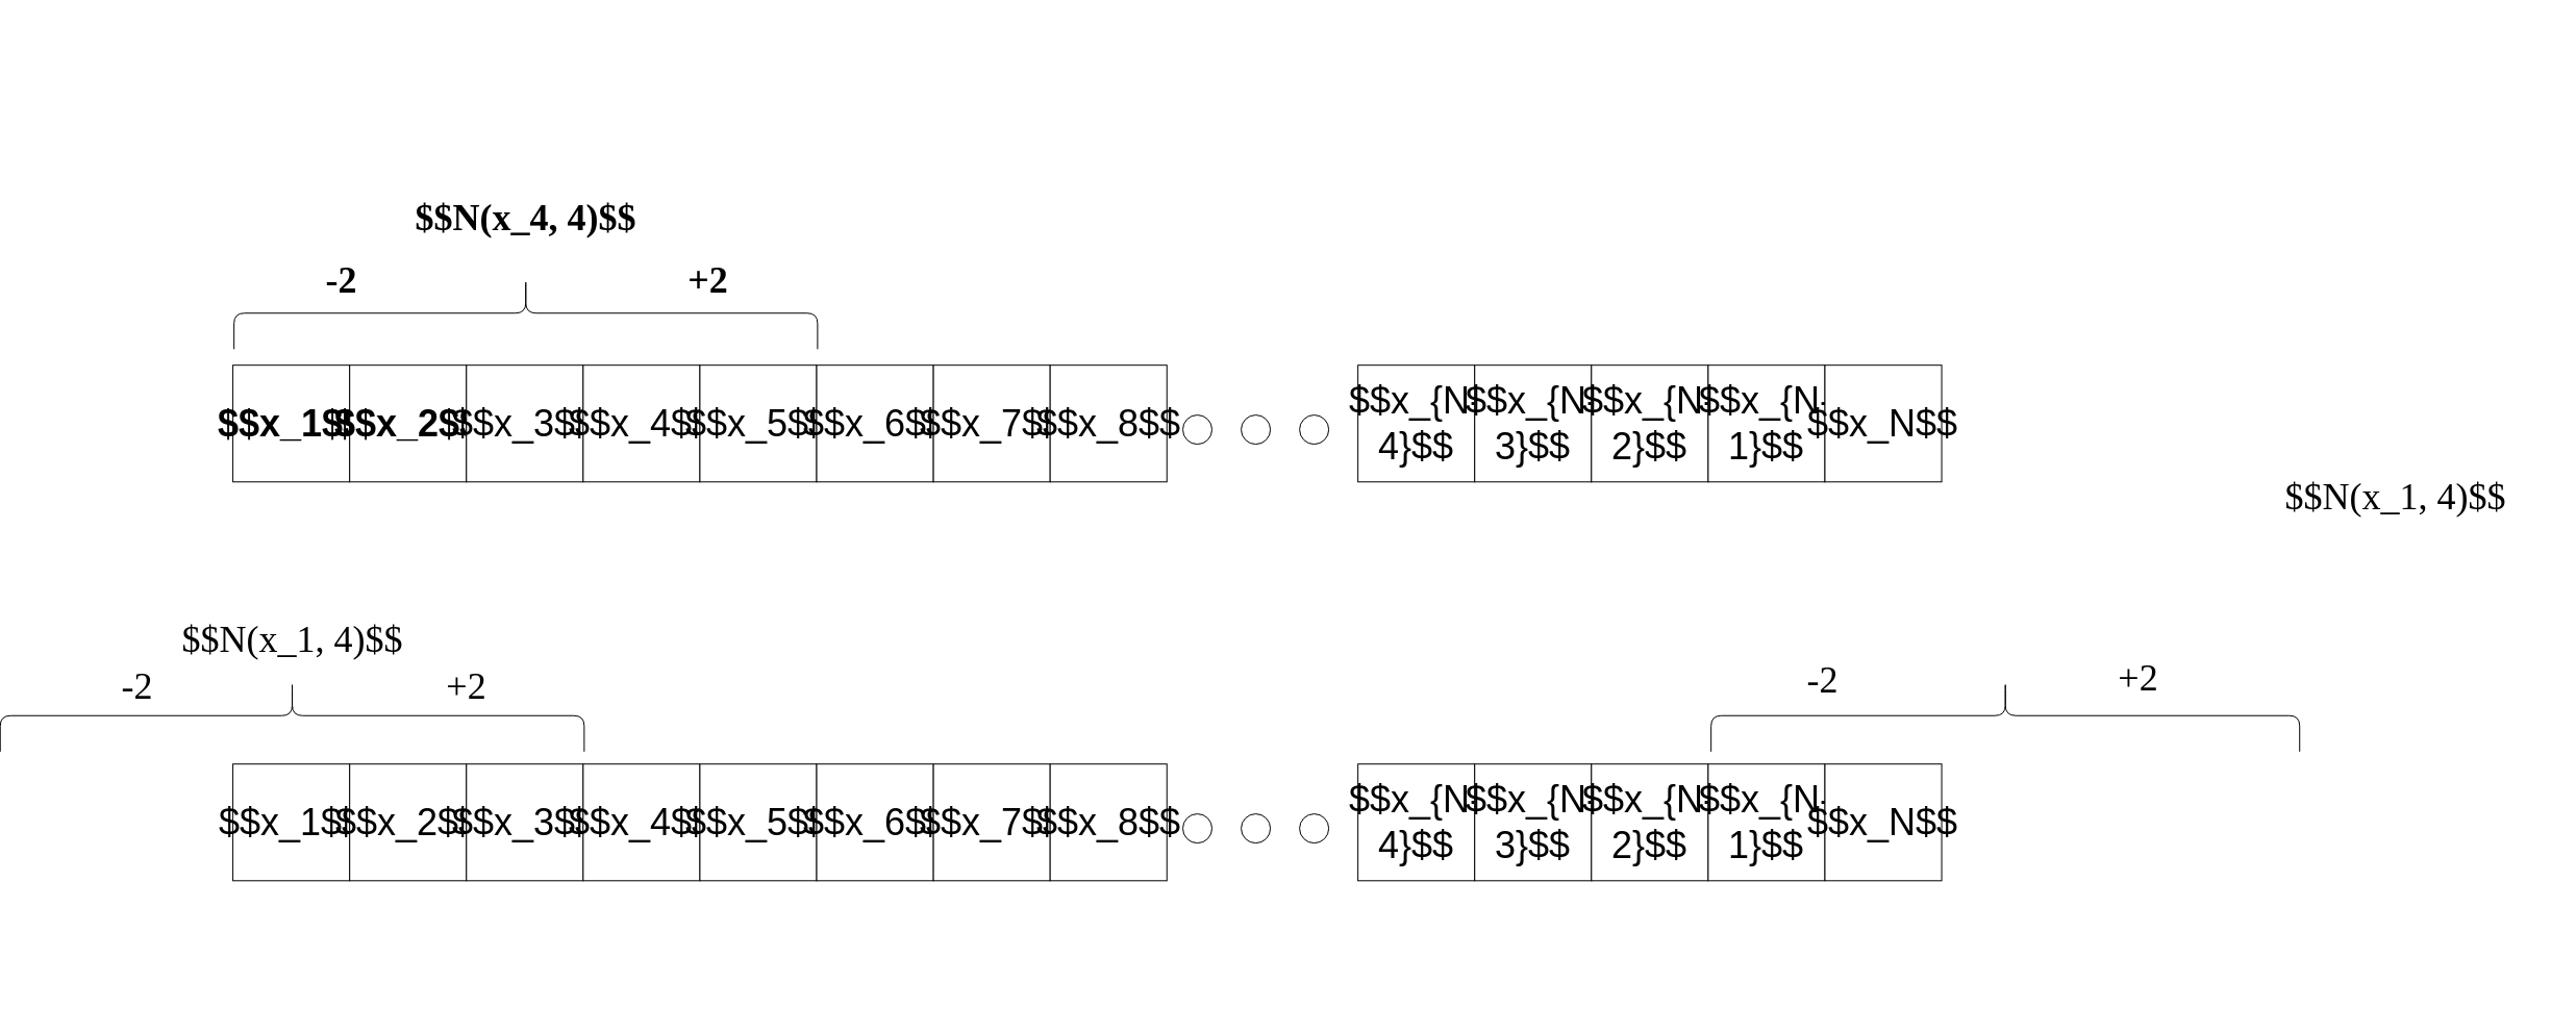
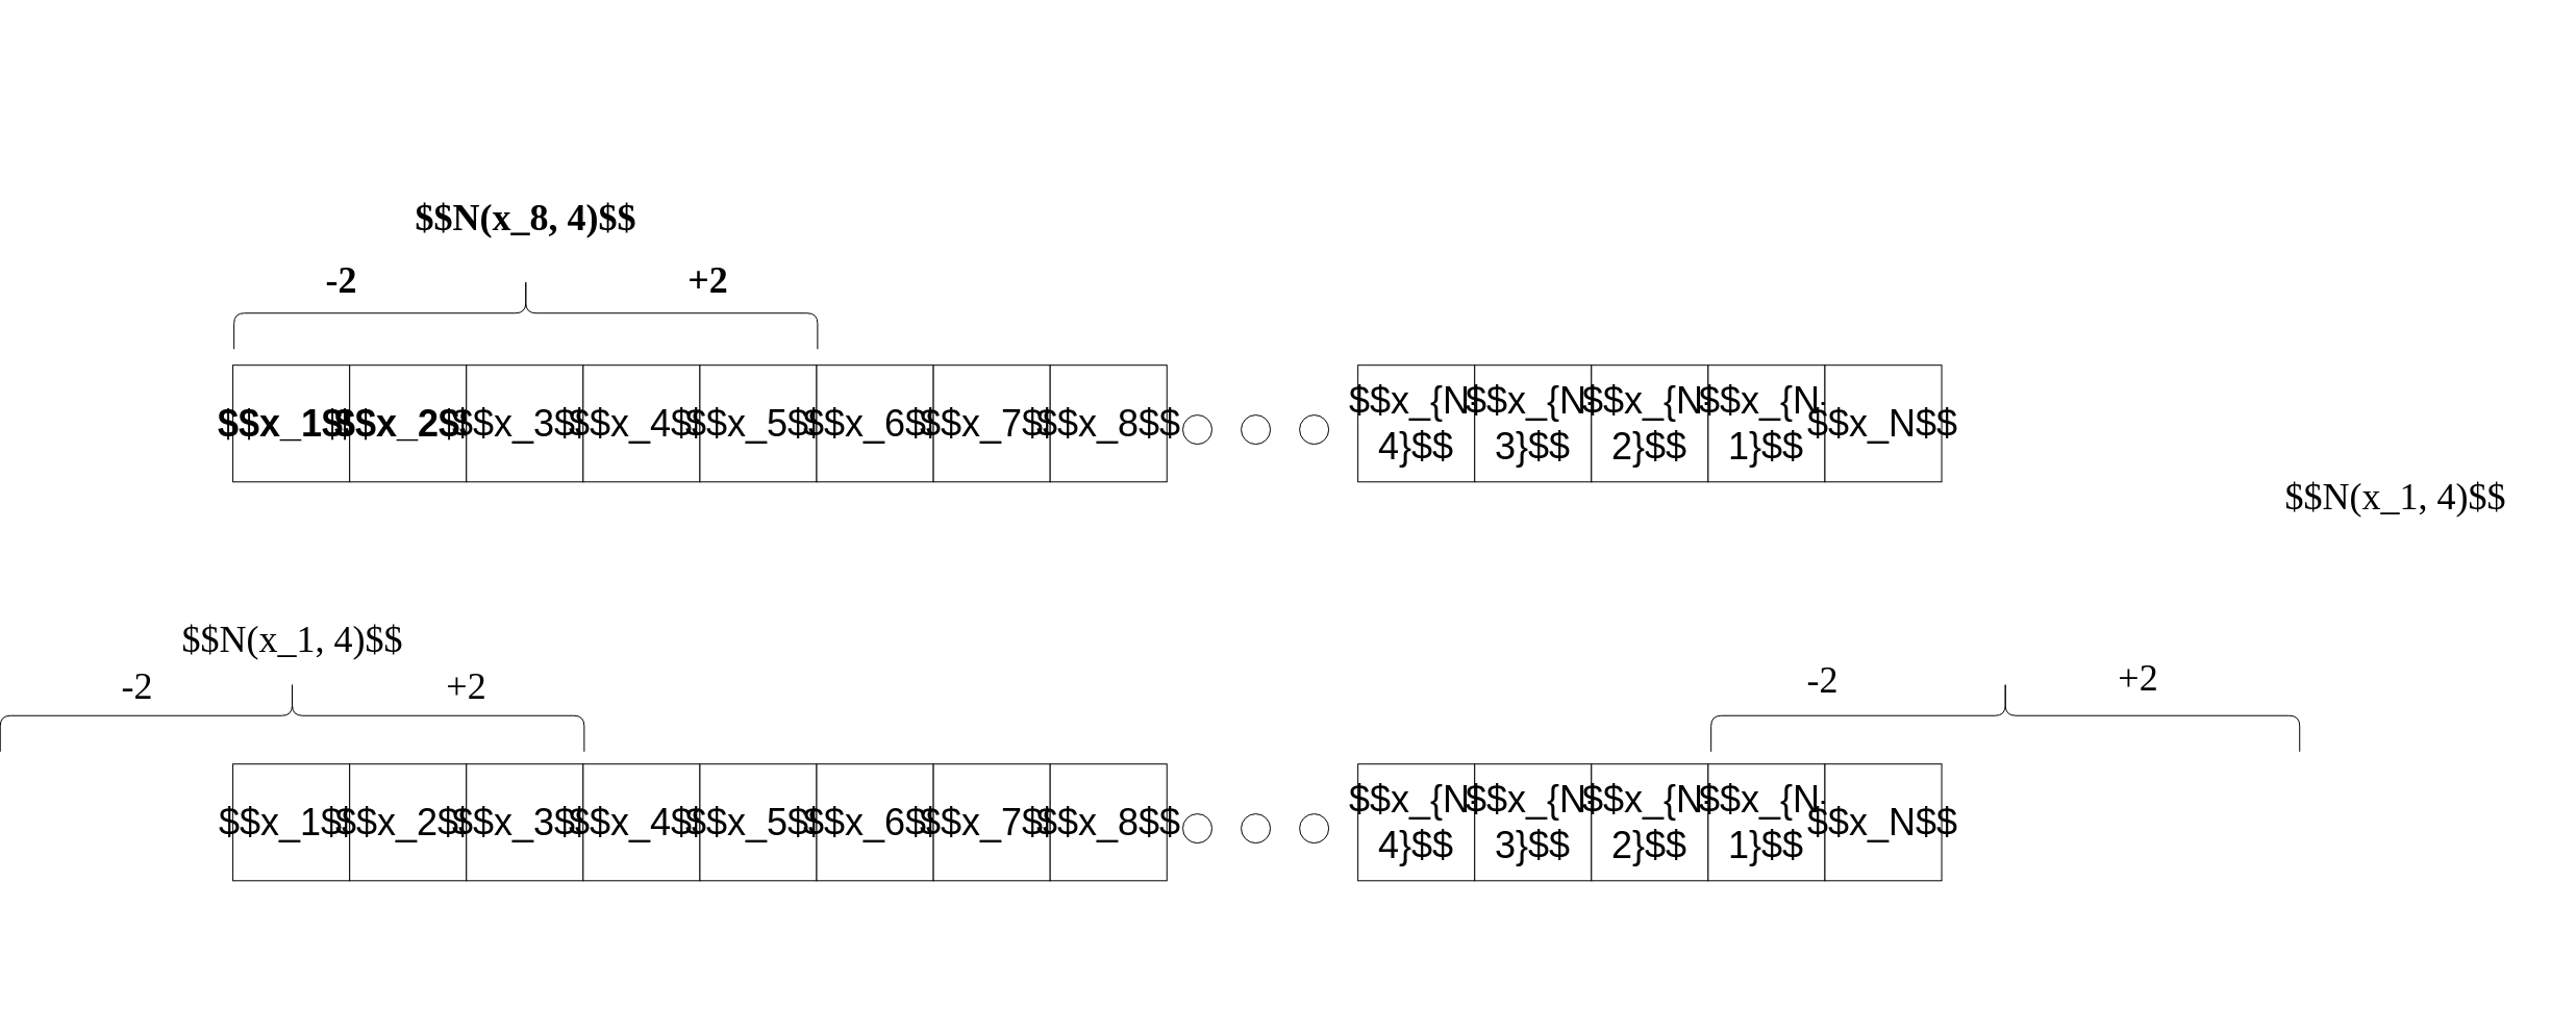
  <mxCell id="0" />
  <mxCell id="1" parent="0" />
  <mxCell id="2" value="&lt;h1&gt;&lt;font style=&quot;font-size: 36px&quot;&gt;$$x_1$$&lt;/font&gt;&lt;/h1&gt;" style="whiteSpace=wrap;html=1;aspect=fixed;" parent="1" vertex="1"><mxGeometry x="142.104" y="350.187" width="112.082" height="112.082" as="geometry" /></mxCell>
  <mxCell id="3" value="&lt;h1&gt;&lt;span&gt;&lt;font style=&quot;font-size: 36px&quot;&gt;$$x_2$$&lt;/font&gt;&lt;/span&gt;&lt;/h1&gt;" style="whiteSpace=wrap;html=1;aspect=fixed;" parent="1" vertex="1"><mxGeometry x="254.186" y="350.187" width="112.082" height="112.082" as="geometry" /></mxCell>
  <mxCell id="4" value="&lt;span&gt;&lt;font style=&quot;font-size: 36px&quot;&gt;$$x_3$$&lt;/font&gt;&lt;/span&gt;" style="whiteSpace=wrap;html=1;aspect=fixed;" parent="1" vertex="1"><mxGeometry x="366.268" y="350.187" width="112.082" height="112.082" as="geometry" /></mxCell>
  <mxCell id="5" value="&lt;span&gt;&lt;font style=&quot;font-size: 36px&quot;&gt;$$x_4$$&lt;/font&gt;&lt;/span&gt;" style="whiteSpace=wrap;html=1;aspect=fixed;" parent="1" vertex="1"><mxGeometry x="478.35" y="350.187" width="112.082" height="112.082" as="geometry" /></mxCell>
  <mxCell id="6" value="&lt;span&gt;&lt;font style=&quot;font-size: 36px&quot;&gt;$$x_5$$&lt;/font&gt;&lt;/span&gt;" style="whiteSpace=wrap;html=1;aspect=fixed;" parent="1" vertex="1"><mxGeometry x="590.431" y="350.187" width="112.082" height="112.082" as="geometry" /></mxCell>
  <mxCell id="7" value="&lt;span&gt;&lt;font style=&quot;font-size: 36px&quot;&gt;$$x_6$$&lt;/font&gt;&lt;/span&gt;" style="whiteSpace=wrap;html=1;aspect=fixed;" parent="1" vertex="1"><mxGeometry x="702.513" y="350.187" width="112.082" height="112.082" as="geometry" /></mxCell>
  <mxCell id="8" value="&lt;span&gt;&lt;font style=&quot;font-size: 36px&quot;&gt;$$x_7$$&lt;/font&gt;&lt;/span&gt;" style="whiteSpace=wrap;html=1;aspect=fixed;" parent="1" vertex="1"><mxGeometry x="814.595" y="350.187" width="112.082" height="112.082" as="geometry" /></mxCell>
  <mxCell id="9" value="&lt;span&gt;&lt;font style=&quot;font-size: 36px&quot;&gt;$$x_8$$&lt;/font&gt;&lt;/span&gt;" style="whiteSpace=wrap;html=1;aspect=fixed;" parent="1" vertex="1"><mxGeometry x="926.677" y="350.187" width="112.082" height="112.082" as="geometry" /></mxCell>
  <mxCell id="10" value="" style="ellipse;whiteSpace=wrap;html=1;aspect=fixed;" parent="1" vertex="1"><mxGeometry x="1054.024" y="398.065" width="28.02" height="28.02" as="geometry" /></mxCell>
  <mxCell id="11" value="" style="ellipse;whiteSpace=wrap;html=1;aspect=fixed;" parent="1" vertex="1"><mxGeometry x="1110.065" y="398.065" width="28.02" height="28.02" as="geometry" /></mxCell>
  <mxCell id="12" value="" style="ellipse;whiteSpace=wrap;html=1;aspect=fixed;" parent="1" vertex="1"><mxGeometry x="1166.106" y="398.065" width="28.02" height="28.02" as="geometry" /></mxCell>
  <mxCell id="13" value="&lt;span&gt;&lt;font style=&quot;font-size: 36px&quot;&gt;$$x_{N-4}$$&lt;/font&gt;&lt;/span&gt;" style="whiteSpace=wrap;html=1;aspect=fixed;" parent="1" vertex="1"><mxGeometry x="1222.147" y="350.187" width="112.082" height="112.082" as="geometry" /></mxCell>
  <mxCell id="14" value="&lt;font style=&quot;font-size: 36px&quot;&gt;$$x_{N-3}$$&lt;/font&gt;" style="whiteSpace=wrap;html=1;aspect=fixed;" parent="1" vertex="1"><mxGeometry x="1334.229" y="350.187" width="112.082" height="112.082" as="geometry" /></mxCell>
  <mxCell id="15" value="&lt;font style=&quot;font-size: 36px&quot;&gt;$$x_{N-2}$$&lt;/font&gt;" style="whiteSpace=wrap;html=1;aspect=fixed;" parent="1" vertex="1"><mxGeometry x="1446.31" y="350.187" width="112.082" height="112.082" as="geometry" /></mxCell>
  <mxCell id="16" value="&lt;font style=&quot;font-size: 36px&quot;&gt;$$x_{N-1}$$&lt;/font&gt;" style="whiteSpace=wrap;html=1;aspect=fixed;" parent="1" vertex="1"><mxGeometry x="1558.392" y="350.187" width="112.082" height="112.082" as="geometry" /></mxCell>
  <mxCell id="17" value="&lt;span&gt;&lt;font style=&quot;font-size: 36px&quot;&gt;$$x_N$$&lt;/font&gt;&lt;/span&gt;" style="whiteSpace=wrap;html=1;aspect=fixed;" parent="1" vertex="1"><mxGeometry x="1670.474" y="350.187" width="112.082" height="112.082" as="geometry" /></mxCell>
  <mxCell id="18" value="" style="shape=curlyBracket;whiteSpace=wrap;html=1;rounded=1;flipH=1;fontFamily=Lucida Console;fontSize=36;rotation=-90;" parent="1" vertex="1"><mxGeometry x="388.7" y="20.11" width="69.17" height="560.22" as="geometry" /></mxCell>
  <mxCell id="19" value="&lt;h1&gt;&lt;font style=&quot;font-size: 36px&quot;&gt;+2&lt;/font&gt;&lt;/h1&gt;" style="text;html=1;align=center;verticalAlign=middle;resizable=0;points=[];autosize=1;strokeColor=none;fillColor=none;fontSize=18;fontFamily=Lucida Console;" parent="1" vertex="1"><mxGeometry x="568.002" y="228.997" width="60" height="80" as="geometry" /></mxCell>
  <mxCell id="20" value="&lt;h1&gt;&lt;font style=&quot;font-size: 36px&quot;&gt;-2&lt;/font&gt;&lt;/h1&gt;" style="text;html=1;align=center;verticalAlign=middle;resizable=0;points=[];autosize=1;strokeColor=none;fillColor=none;fontSize=18;fontFamily=Lucida Console;" parent="1" vertex="1"><mxGeometry x="215.618" y="228.997" width="60" height="80" as="geometry" /></mxCell>
- <mxCell id="21" value="&lt;h1&gt;&lt;font style=&quot;font-size: 36px&quot;&gt;$$N(x_4, 4)$$&lt;/font&gt;&lt;/h1&gt;" style="text;html=1;align=center;verticalAlign=middle;resizable=0;points=[];autosize=1;strokeColor=none;fillColor=none;fontSize=18;fontFamily=Lucida Console;" parent="1" vertex="1"><mxGeometry x="268.289" y="169" width="310" height="80" as="geometry" /></mxCell>
+ <mxCell id="21" value="&lt;h1&gt;&lt;font style=&quot;font-size: 36px&quot;&gt;$$N(x_8, 4)$$&lt;/font&gt;&lt;/h1&gt;" style="text;html=1;align=center;verticalAlign=middle;resizable=0;points=[];autosize=1;strokeColor=none;fillColor=none;fontSize=18;fontFamily=Lucida Console;" parent="1" vertex="1"><mxGeometry x="268.289" y="169" width="310" height="80" as="geometry" /></mxCell>
  <mxCell id="22" value="&lt;font style=&quot;font-size: 36px&quot;&gt;$$x_1$$&lt;/font&gt;" style="whiteSpace=wrap;html=1;aspect=fixed;" parent="1" vertex="1"><mxGeometry x="142.104" y="733.207" width="112.082" height="112.082" as="geometry" /></mxCell>
  <mxCell id="23" value="&lt;span&gt;&lt;font style=&quot;font-size: 36px&quot;&gt;$$x_2$$&lt;/font&gt;&lt;/span&gt;" style="whiteSpace=wrap;html=1;aspect=fixed;" parent="1" vertex="1"><mxGeometry x="254.186" y="733.207" width="112.082" height="112.082" as="geometry" /></mxCell>
  <mxCell id="24" value="&lt;span&gt;&lt;font style=&quot;font-size: 36px&quot;&gt;$$x_3$$&lt;/font&gt;&lt;/span&gt;" style="whiteSpace=wrap;html=1;aspect=fixed;" parent="1" vertex="1"><mxGeometry x="366.268" y="733.207" width="112.082" height="112.082" as="geometry" /></mxCell>
  <mxCell id="25" value="&lt;span&gt;&lt;font style=&quot;font-size: 36px&quot;&gt;$$x_4$$&lt;/font&gt;&lt;/span&gt;" style="whiteSpace=wrap;html=1;aspect=fixed;" parent="1" vertex="1"><mxGeometry x="478.35" y="733.207" width="112.082" height="112.082" as="geometry" /></mxCell>
  <mxCell id="26" value="&lt;span&gt;&lt;font style=&quot;font-size: 36px&quot;&gt;$$x_5$$&lt;/font&gt;&lt;/span&gt;" style="whiteSpace=wrap;html=1;aspect=fixed;" parent="1" vertex="1"><mxGeometry x="590.431" y="733.207" width="112.082" height="112.082" as="geometry" /></mxCell>
  <mxCell id="27" value="&lt;span&gt;&lt;font style=&quot;font-size: 36px&quot;&gt;$$x_6$$&lt;/font&gt;&lt;/span&gt;" style="whiteSpace=wrap;html=1;aspect=fixed;" parent="1" vertex="1"><mxGeometry x="702.513" y="733.207" width="112.082" height="112.082" as="geometry" /></mxCell>
  <mxCell id="28" value="&lt;span&gt;&lt;font style=&quot;font-size: 36px&quot;&gt;$$x_7$$&lt;/font&gt;&lt;/span&gt;" style="whiteSpace=wrap;html=1;aspect=fixed;" parent="1" vertex="1"><mxGeometry x="814.595" y="733.207" width="112.082" height="112.082" as="geometry" /></mxCell>
  <mxCell id="29" value="&lt;span&gt;&lt;font style=&quot;font-size: 36px&quot;&gt;$$x_8$$&lt;/font&gt;&lt;/span&gt;" style="whiteSpace=wrap;html=1;aspect=fixed;" parent="1" vertex="1"><mxGeometry x="926.677" y="733.207" width="112.082" height="112.082" as="geometry" /></mxCell>
  <mxCell id="30" value="" style="ellipse;whiteSpace=wrap;html=1;aspect=fixed;" parent="1" vertex="1"><mxGeometry x="1054.024" y="781.084" width="28.02" height="28.02" as="geometry" /></mxCell>
  <mxCell id="31" value="" style="ellipse;whiteSpace=wrap;html=1;aspect=fixed;" parent="1" vertex="1"><mxGeometry x="1110.065" y="781.084" width="28.02" height="28.02" as="geometry" /></mxCell>
  <mxCell id="32" value="" style="ellipse;whiteSpace=wrap;html=1;aspect=fixed;" parent="1" vertex="1"><mxGeometry x="1166.106" y="781.084" width="28.02" height="28.02" as="geometry" /></mxCell>
  <mxCell id="33" value="&lt;span&gt;&lt;font style=&quot;font-size: 36px&quot;&gt;$$x_{N-4}$$&lt;/font&gt;&lt;/span&gt;" style="whiteSpace=wrap;html=1;aspect=fixed;" parent="1" vertex="1"><mxGeometry x="1222.147" y="733.207" width="112.082" height="112.082" as="geometry" /></mxCell>
  <mxCell id="34" value="&lt;font style=&quot;font-size: 36px&quot;&gt;$$x_{N-3}$$&lt;/font&gt;" style="whiteSpace=wrap;html=1;aspect=fixed;" parent="1" vertex="1"><mxGeometry x="1334.229" y="733.207" width="112.082" height="112.082" as="geometry" /></mxCell>
  <mxCell id="35" value="&lt;font style=&quot;font-size: 36px&quot;&gt;$$x_{N-2}$$&lt;/font&gt;" style="whiteSpace=wrap;html=1;aspect=fixed;" parent="1" vertex="1"><mxGeometry x="1446.31" y="733.207" width="112.082" height="112.082" as="geometry" /></mxCell>
  <mxCell id="36" value="&lt;font style=&quot;font-size: 36px&quot;&gt;$$x_{N-1}$$&lt;/font&gt;" style="whiteSpace=wrap;html=1;aspect=fixed;" parent="1" vertex="1"><mxGeometry x="1558.392" y="733.207" width="112.082" height="112.082" as="geometry" /></mxCell>
  <mxCell id="37" value="&lt;span&gt;&lt;font style=&quot;font-size: 36px&quot;&gt;$$x_N$$&lt;/font&gt;&lt;/span&gt;" style="whiteSpace=wrap;html=1;aspect=fixed;" parent="1" vertex="1"><mxGeometry x="1670.474" y="733.207" width="112.082" height="112.082" as="geometry" /></mxCell>
  <mxCell id="38" value="" style="shape=curlyBracket;whiteSpace=wrap;html=1;rounded=1;flipH=1;fontFamily=Lucida Console;fontSize=36;rotation=-90;" parent="1" vertex="1"><mxGeometry x="164.46" y="406.44" width="69.17" height="560.62" as="geometry" /></mxCell>
  <mxCell id="39" value="&lt;font style=&quot;font-size: 36px&quot;&gt;+2&lt;/font&gt;" style="text;html=1;align=center;verticalAlign=middle;resizable=0;points=[];autosize=1;strokeColor=none;fillColor=none;fontSize=18;fontFamily=Lucida Console;" parent="1" vertex="1"><mxGeometry x="336.027" y="643.996" width="60" height="30" as="geometry" /></mxCell>
  <mxCell id="40" value="&lt;font style=&quot;font-size: 36px&quot;&gt;-2&lt;/font&gt;" style="text;html=1;align=center;verticalAlign=middle;resizable=0;points=[];autosize=1;strokeColor=none;fillColor=none;fontSize=18;fontFamily=Lucida Console;" parent="1" vertex="1"><mxGeometry x="20.023" y="643.996" width="60" height="30" as="geometry" /></mxCell>
  <mxCell id="41" value="&lt;font style=&quot;font-size: 36px&quot;&gt;$$N(x_1, 4)$$&lt;/font&gt;" style="text;html=1;align=center;verticalAlign=middle;resizable=0;points=[];autosize=1;strokeColor=none;fillColor=none;fontSize=18;fontFamily=Lucida Console;" parent="1" vertex="1"><mxGeometry x="49.043" y="598.999" width="300" height="30" as="geometry" /></mxCell>
  <mxCell id="42" value="" style="shape=curlyBracket;whiteSpace=wrap;html=1;rounded=1;flipH=1;fontFamily=Lucida Console;fontSize=36;rotation=-90;" parent="1" vertex="1"><mxGeometry x="1809.12" y="404.21" width="69.17" height="565.06" as="geometry" /></mxCell>
  <mxCell id="43" value="&lt;font style=&quot;font-size: 36px&quot;&gt;+2&lt;/font&gt;" style="text;html=1;align=center;verticalAlign=middle;resizable=0;points=[];autosize=1;strokeColor=none;fillColor=none;fontSize=18;fontFamily=Lucida Console;" parent="1" vertex="1"><mxGeometry x="1940.678" y="635.856" width="60" height="30" as="geometry" /></mxCell>
  <mxCell id="44" value="&lt;font style=&quot;font-size: 36px&quot;&gt;-2&lt;/font&gt;" style="text;html=1;align=center;verticalAlign=middle;resizable=0;points=[];autosize=1;strokeColor=none;fillColor=none;fontSize=18;fontFamily=Lucida Console;" parent="1" vertex="1"><mxGeometry x="1638.004" y="637.856" width="60" height="30" as="geometry" /></mxCell>
  <mxCell id="45" value="&lt;font style=&quot;font-size: 36px&quot;&gt;$$N(x_1, 4)$$&lt;/font&gt;" style="text;html=1;align=center;verticalAlign=middle;resizable=0;points=[];autosize=1;strokeColor=none;fillColor=none;fontSize=18;fontFamily=Lucida Console;" parent="1" vertex="1"><mxGeometry x="2068.005" y="462.269" width="300" height="30" as="geometry" /></mxCell>
